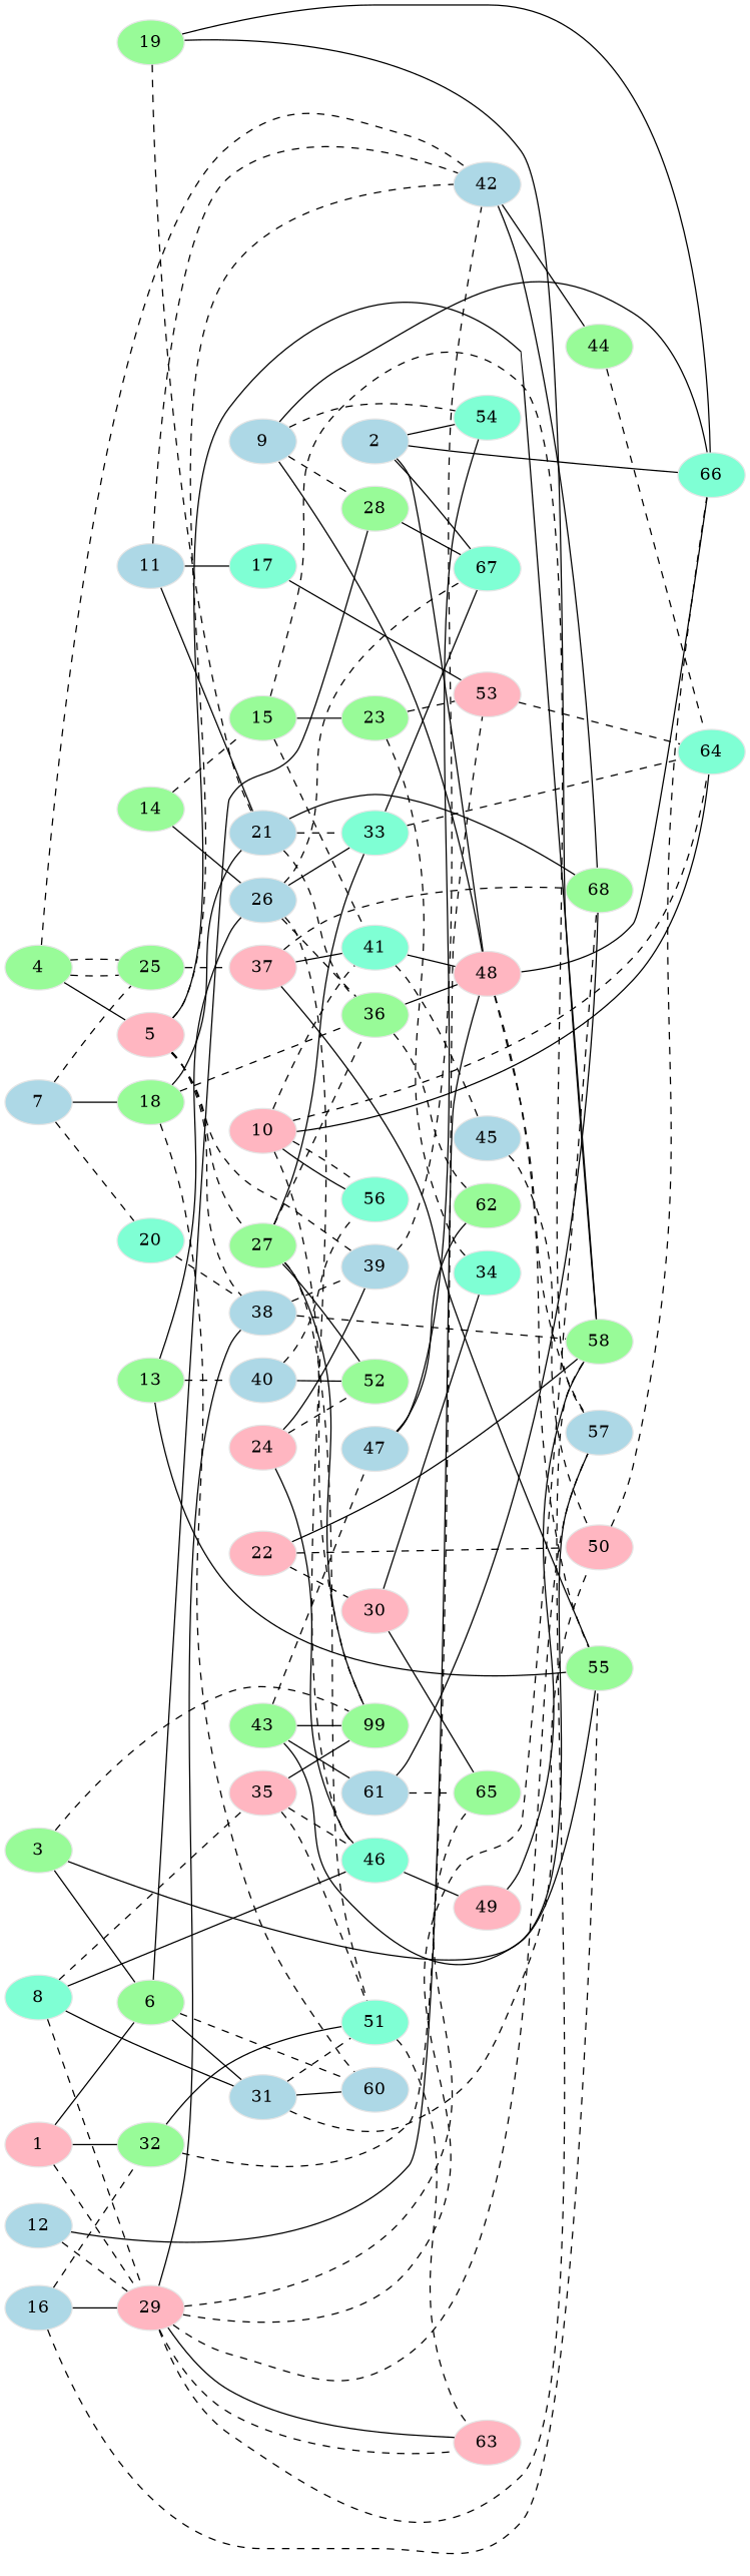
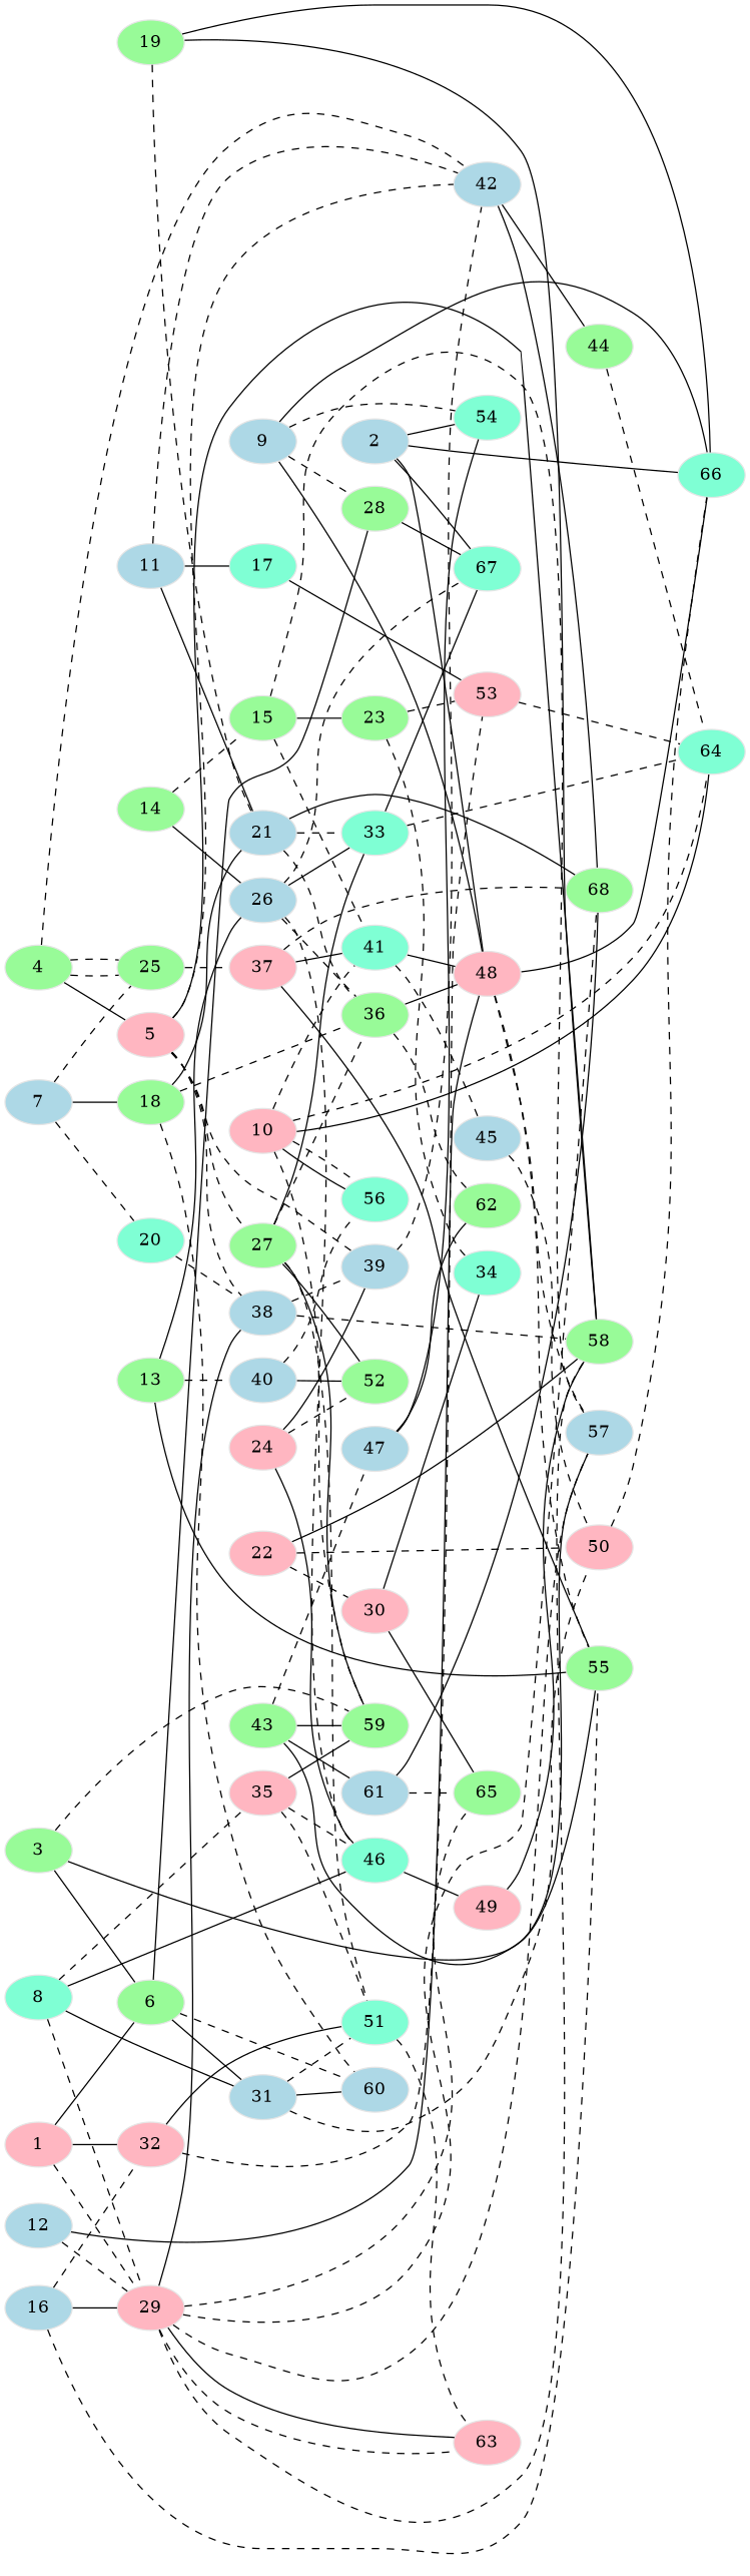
  graph {
    rankdir=LR
    node [color=gray90 fillcolor=palegreen style=filled]
    edge [style=dashed]
    1 [fillcolor=lightpink]
    6
    29 [fillcolor=lightpink]
-   32
+   32 [fillcolor=lightpink]
    28
    31 [fillcolor=lightblue]
    60 [fillcolor=lightblue]
    57 [fillcolor=lightblue]
    38 [fillcolor=lightblue]
    58
    68
    63 [fillcolor=lightpink]
    65
    53 [fillcolor=lightpink]
    51 [fillcolor=aquamarine]
    2 [fillcolor=lightblue]
    48 [fillcolor=lightpink]
    54 [fillcolor=aquamarine]
    66 [fillcolor=aquamarine]
    67 [fillcolor=aquamarine]
    55
    3
-   59 [label=99]
+   59
    5 [fillcolor=lightpink]
    4
    25
    42 [fillcolor=lightblue]
    27
    39 [fillcolor=lightblue]
    37 [fillcolor=lightpink]
    44
    36
    33 [fillcolor=aquamarine]
    52
    50 [fillcolor=lightpink]
    7 [fillcolor=lightblue]
    18
    20 [fillcolor=aquamarine]
    21 [fillcolor=lightblue]
    8 [fillcolor=aquamarine]
    35 [fillcolor=lightpink]
    46 [fillcolor=aquamarine]
    49 [fillcolor=lightpink]
    9 [fillcolor=lightblue]
    10 [fillcolor=lightpink]
    41 [fillcolor=aquamarine]
    56 [fillcolor=aquamarine]
    64 [fillcolor=aquamarine]
    45 [fillcolor=lightblue]
    11 [fillcolor=lightblue]
    17 [fillcolor=aquamarine]
    12 [fillcolor=lightblue]
    26 [fillcolor=lightblue]
    13
    40 [fillcolor=lightblue]
    14
    15
    23
    34 [fillcolor=aquamarine]
    16 [fillcolor=lightblue]
    62
    19
    22 [fillcolor=lightpink]
    30 [fillcolor=lightpink]
    24 [fillcolor=lightpink]
    43
    47 [fillcolor=lightblue]
    61 [fillcolor=lightblue]
    1 -- 6 [style=solid]
    1 -- 29
    1 -- 32 [style=solid]
    6 -- 28 [style=solid]
    6 -- 31 [style=solid]
    6 -- 60
    29 -- 57
    29 -- 38 [style=solid]
    29 -- 58
    29 -- 68
    29 -- 63
    29 -- 63 [style=solid]
    29 -- 65
    32 -- 53
    32 -- 51 [style=solid]
    28 -- 67 [style=solid]
    31 -- 60 [style=solid]
    31 -- 51
    31 -- 50
    38 -- 58
    38 -- 39
    53 -- 64
    51 -- 63
    2 -- 48 [style=solid]
    2 -- 54 [style=solid]
    2 -- 66 [style=solid]
    2 -- 67 [style=solid]
    48 -- 57
    48 -- 66 [style=solid]
    48 -- 55
    3 -- 6 [style=solid]
    3 -- 57 [style=solid]
    3 -- 59
    5 -- 38
    5 -- 58 [style=solid]
    5 -- 42
    5 -- 27
    5 -- 39
    4 -- 5 [style=solid]
    4 -- 25
    4 -- 25
    4 -- 42
    25 -- 37
    42 -- 68 [style=solid]
    42 -- 44 [style=solid]
    27 -- 51
    27 -- 59 [style=solid]
    27 -- 36
    27 -- 33 [style=solid]
    27 -- 52 [style=solid]
    39 -- 42
    37 -- 68
    37 -- 55 [style=solid]
    37 -- 41 [style=solid]
    44 -- 64
    36 -- 48 [style=solid]
    36 -- 62
    33 -- 67 [style=solid]
    33 -- 64
    50 -- 66
    7 -- 25
    7 -- 18 [style=solid]
    7 -- 20
    18 -- 60
    18 -- 36
    18 -- 21 [style=solid]
    20 -- 38
    21 -- 68 [style=solid]
    21 -- 36
    21 -- 33
    8 -- 29
    8 -- 31 [style=solid]
    8 -- 35
    8 -- 46 [style=solid]
    35 -- 51
    35 -- 59 [style=solid]
    35 -- 46
    46 -- 49 [style=solid]
    49 -- 58 [style=solid]
    9 -- 28
    9 -- 48 [style=solid]
    9 -- 54
    9 -- 66 [style=solid]
    10 -- 59
    10 -- 41
    10 -- 56 [style=solid]
    10 -- 56
    10 -- 64 [style=solid]
    10 -- 64
    41 -- 48 [style=solid]
    41 -- 45
    45 -- 50
    11 -- 42
    11 -- 21 [style=solid]
    11 -- 17 [style=solid]
    17 -- 53 [style=solid]
    12 -- 29
    12 -- 48 [style=solid]
    26 -- 67
    26 -- 36
    26 -- 33 [style=solid]
    26 -- 46
    13 -- 55 [style=solid]
    13 -- 26 [style=solid]
    13 -- 40
    40 -- 52 [style=solid]
    40 -- 56
    14 -- 26 [style=solid]
    14 -- 15
    15 -- 57
    15 -- 41
    15 -- 23 [style=solid]
    23 -- 53
    23 -- 34
    16 -- 29 [style=solid]
    16 -- 32
    16 -- 55
    19 -- 58 [style=solid]
    19 -- 66 [style=solid]
    19 -- 21
    22 -- 58 [style=solid]
    22 -- 50
    22 -- 30
    30 -- 65 [style=solid]
    30 -- 34 [style=solid]
    24 -- 39 [style=solid]
    24 -- 52
    24 -- 46 [style=solid]
    43 -- 55 [style=solid]
    43 -- 59 [style=solid]
    43 -- 47
    43 -- 61 [style=solid]
    47 -- 54 [style=solid]
    47 -- 62 [style=solid]
    61 -- 68 [style=solid]
    61 -- 65
  }
